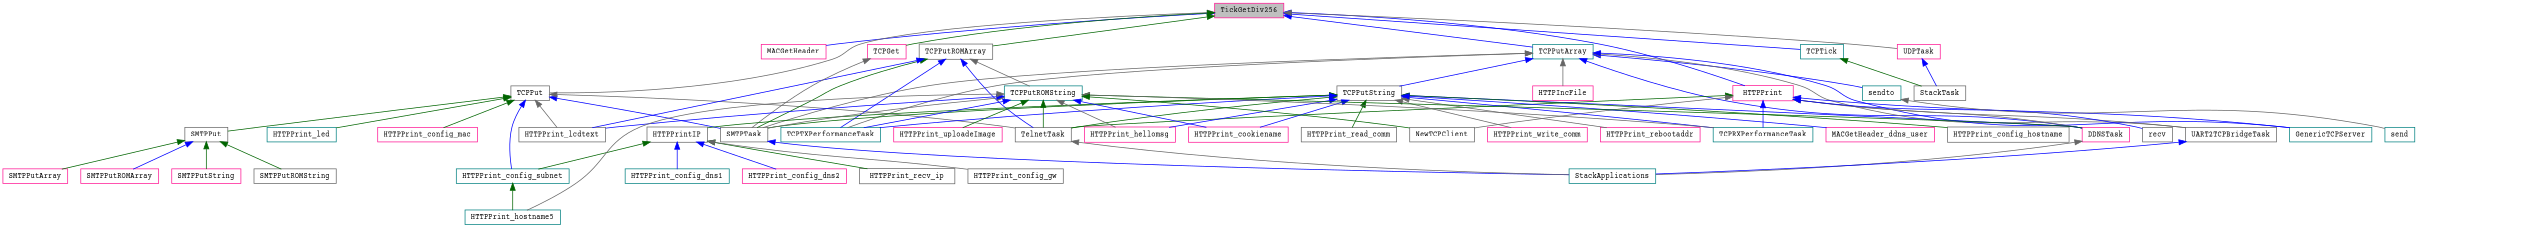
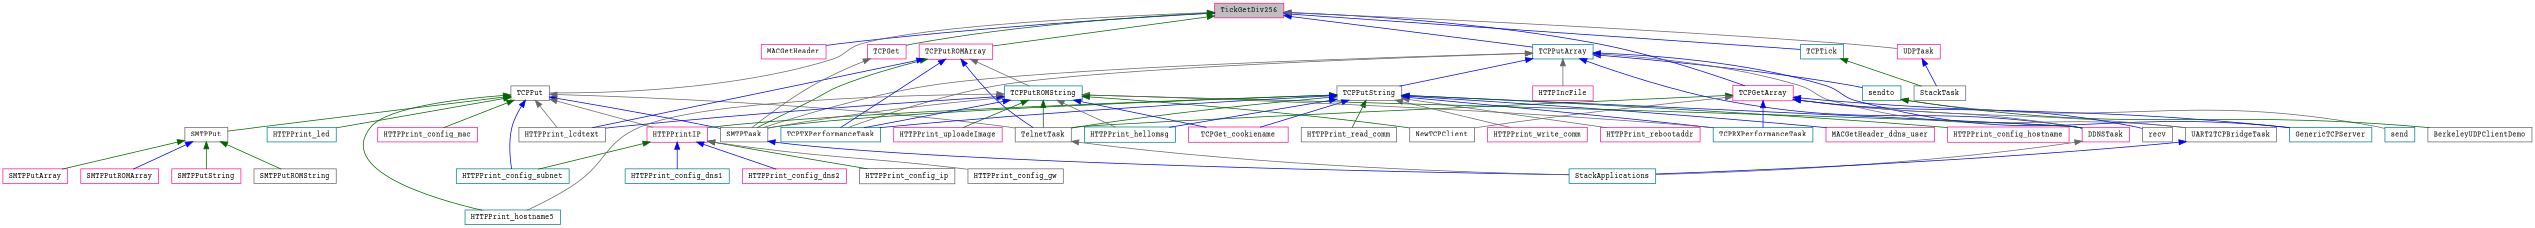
  digraph {
    fontname="Courier Prime"
    rankdir=TB
    node [color=deeppink fillcolor=white fontname="Courier Prime" fontsize=10 shape=record style=filled]
    edge [color=blue dir=back fontname="Courier Prime" fontsize=10 labelfontname=Helvetica labelfontsize=10 style=solid]
    n1 [fillcolor=grey75 fontcolor=black height=0.2 label=TickGetDiv256 width=0.4]
    n2 [height=0.2 label=MACGetHeader width=0.4]
    n3 [color=gray40 height=0.2 label=TCPPut width=0.4]
    n4 [color=teal height=0.2 label=TCPPutArray width=0.4]
-   n5 [color=gray40 height=0.2 label=TCPPutROMArray width=0.4]
+   n5 [height=0.2 label=TCPPutROMArray width=0.4]
    n6 [height=0.2 label=TCPGet width=0.4]
-   n7 [height=0.2 label=HTTPPrint width=0.4]
+   n7 [height=0.2 label=TCPGetArray width=0.4]
    n8 [color=teal height=0.2 label=TCPTick width=0.4]
    n9 [height=0.2 label=UDPTask width=0.4]
    n10 [color=gray40 height=0.2 label=SMTPTask width=0.4]
    n11 [color=gray40 height=0.2 label=SMTPPut width=0.4]
    n12 [color=gray40 height=0.2 label=TelnetTask width=0.4]
    n13 [color=teal height=0.2 label=HTTPPrint_led width=0.4]
    n14 [color=gray40 height=0.2 label=HTTPPrint_lcdtext width=0.4]
    n15 [color=teal height=0.2 label=HTTPPrint_hostname5 width=0.4]
-   n16 [color=gray40 height=0.2 label=HTTPPrintIP width=0.4]
+   n16 [height=0.2 label=HTTPPrintIP width=0.4]
    n17 [height=0.2 label=HTTPPrint_config_mac width=0.4]
    n18 [color=teal height=0.2 label=HTTPPrint_config_subnet width=0.4]
    n19 [color=teal height=0.2 label=sendto width=0.4]
    n20 [height=0.2 label=DDNSTask width=0.4]
    n21 [height=0.2 label=HTTPIncFile width=0.4]
    n22 [color=gray40 height=0.2 label=TCPPutString width=0.4]
    n23 [color=teal height=0.2 label=TCPTXPerformanceTask width=0.4]
    n24 [color=gray40 height=0.2 label=UART2TCPBridgeTask width=0.4]
    n25 [color=teal height=0.2 label=GenericTCPServer width=0.4]
    n26 [color=teal height=0.2 label=TCPPutROMString width=0.4]
    n27 [color=teal height=0.2 label=TCPRXPerformanceTask width=0.4]
    n28 [color=gray40 height=0.2 label=NewTCPClient width=0.4]
    n29 [color=gray40 height=0.2 label=recv width=0.4]
    n30 [color=gray40 height=0.2 label=StackTask width=0.4]
    n31 [color=teal height=0.2 label=StackApplications width=0.4]
    n32 [height=0.2 label=SMTPPutArray width=0.4]
    n33 [height=0.2 label=SMTPPutROMArray width=0.4]
    n34 [height=0.2 label=SMTPPutString width=0.4]
    n35 [color=gray40 height=0.2 label=SMTPPutROMString width=0.4]
    n36 [height=0.2 label=HTTPPrint_uploadeImage width=0.4]
-   n37 [color=gray40 height=0.2 label=HTTPPrint_recv_ip width=0.4]
+   n37 [color=gray40 height=0.2 label=HTTPPrint_config_ip width=0.4]
    n38 [color=gray40 height=0.2 label=HTTPPrint_config_gw width=0.4]
    n39 [color=teal height=0.2 label=HTTPPrint_config_dns1 width=0.4]
    n40 [height=0.2 label=HTTPPrint_config_dns2 width=0.4]
    n41 [color=teal height=0.2 label=send width=0.4]
-   n43 [height=0.2 label=HTTPPrint_hellomsg width=0.4]
-   n44 [height=0.2 label=HTTPPrint_cookiename width=0.4]
-   n45 [color=gray40 height=0.2 label=HTTPPrint_config_hostname width=0.4]
+   n42 [color=gray40 height=0.2 label=BerkeleyUDPClientDemo width=0.4]
+   n43 [color=teal height=0.2 label=HTTPPrint_hellomsg width=0.4]
+   n44 [height=0.2 label=TCPGet_cookiename width=0.4]
+   n45 [height=0.2 label=HTTPPrint_config_hostname width=0.4]
    n46 [color=gray40 height=0.2 label=HTTPPrint_read_comm width=0.4]
    n47 [height=0.2 label=HTTPPrint_write_comm width=0.4]
    n48 [height=0.2 label=HTTPPrint_rebootaddr width=0.4]
    n49 [height=0.2 label=MACGetHeader_ddns_user width=0.4]
    n1 -> n2
    n1 -> n3 [color=gray40]
    n1 -> n4
    n1 -> n5 [color=darkgreen]
    n1 -> n6 [color=darkgreen]
    n1 -> n7
    n1 -> n8
    n1 -> n9 [color=gray40]
    n3 -> n10
    n3 -> n11 [color=darkgreen]
    n3 -> n12 [color=gray40]
    n3 -> n13 [color=darkgreen]
    n3 -> n14 [color=gray40]
-   n18 -> n15 [color=darkgreen]
+   n3 -> n15 [color=darkgreen]
+   n3 -> n16 [color=gray40]
    n3 -> n17 [color=darkgreen]
    n3 -> n18
    n4 -> n10 [color=gray40]
    n4 -> n19
    n4 -> n20
    n4 -> n21 [color=gray40]
    n4 -> n22
    n4 -> n23 [color=gray40]
    n4 -> n24 [color=gray40]
    n4 -> n25
    n5 -> n10 [color=darkgreen]
    n5 -> n12
    n5 -> n14
    n5 -> n23
    n5 -> n26 [color=gray40]
    n6 -> n10 [color=gray40]
    n7 -> n12 [color=darkgreen]
    n7 -> n20 [color=gray40]
    n7 -> n24 [color=gray40]
    n7 -> n25
    n7 -> n27
    n7 -> n28 [color=gray40]
    n7 -> n29
    n8 -> n30 [color=darkgreen]
    n9 -> n30
    n10 -> n31
    n11 -> n32 [color=darkgreen]
    n11 -> n33
    n11 -> n34 [color=darkgreen]
    n11 -> n35 [color=darkgreen]
    n12 -> n31 [color=gray40]
    n16 -> n18 [color=darkgreen]
    n16 -> n37 [color=darkgreen]
    n16 -> n38 [color=gray40]
    n16 -> n39
    n16 -> n40
    n19 -> n41 [color=gray40]
+   n19 -> n42 [color=darkgreen]
    n20 -> n31 [color=gray40]
    n22 -> n10 [color=darkgreen]
    n22 -> n12 [color=darkgreen]
    n22 -> n16 [color=darkgreen]
    n22 -> n20
    n22 -> n23
    n22 -> n27
    n22 -> n43
    n22 -> n44
    n22 -> n45 [color=darkgreen]
    n22 -> n46 [color=darkgreen]
    n22 -> n47 [color=gray40]
    n22 -> n48 [color=gray40]
    n22 -> n49
    n24 -> n31
    n26 -> n10 [color=gray40]
    n26 -> n12 [color=darkgreen]
    n26 -> n14
    n26 -> n15 [color=gray40]
    n26 -> n20 [color=darkgreen]
    n26 -> n23
    n26 -> n27 [color=gray40]
    n26 -> n28 [color=darkgreen]
    n26 -> n36 [color=darkgreen]
    n26 -> n43 [color=gray40]
    n26 -> n44
  }
